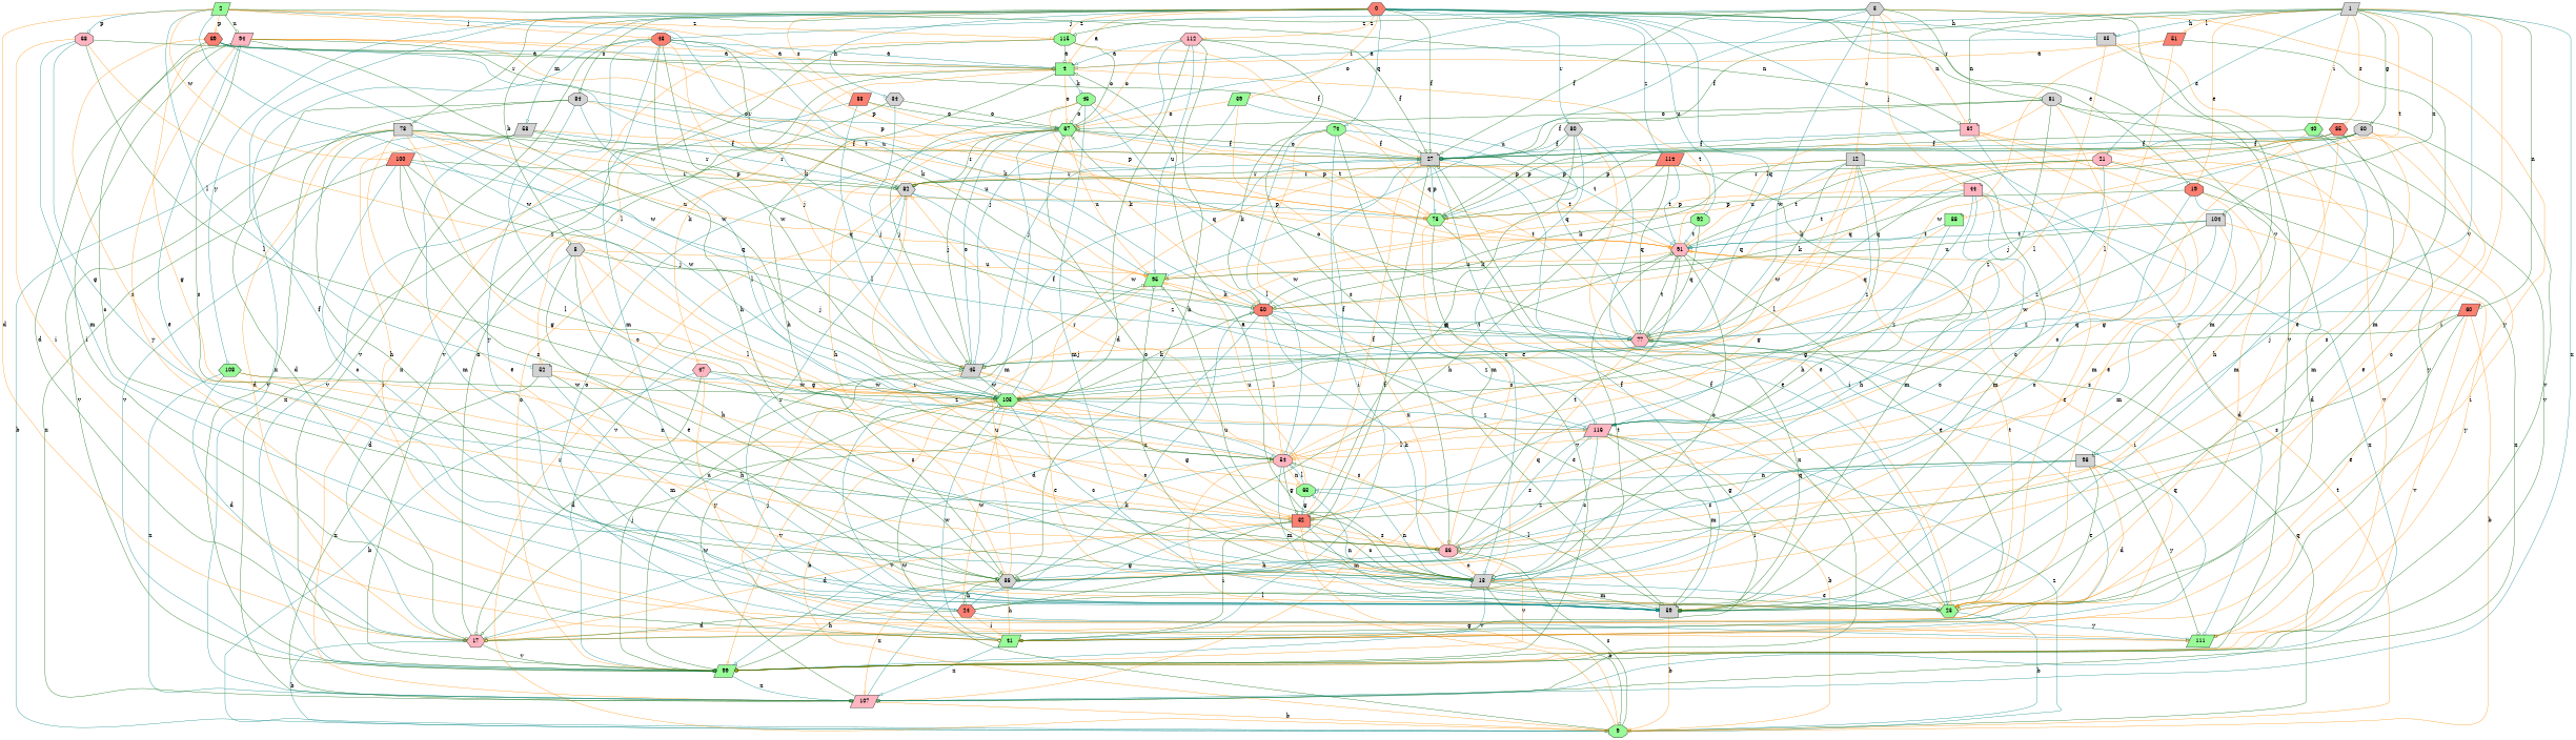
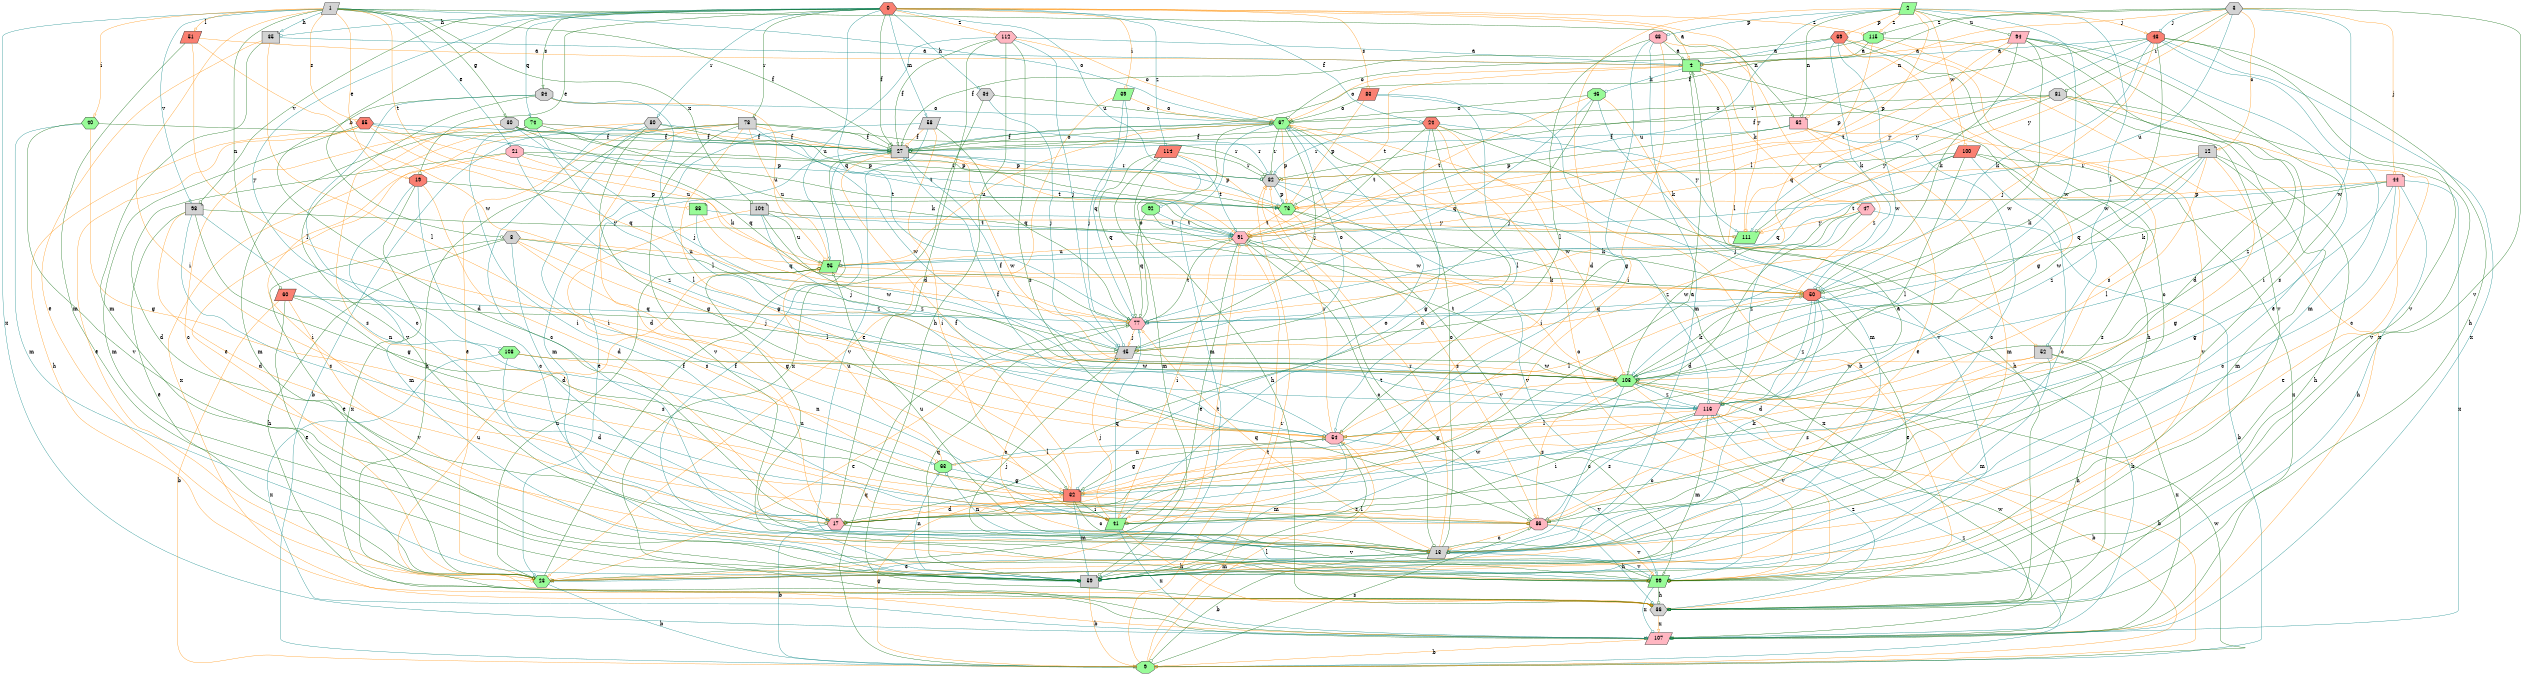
  strict digraph {
    node [fillcolor=lightgrey shape=hexagon style=filled]
    edge [arrowhead=onormal color=darkgreen]
    0 [fillcolor=salmon]
    4 [fillcolor=palegreen shape=note]
    8
    19 [fillcolor=salmon shape=octagon]
    24 [fillcolor=salmon]
    27 [shape=note]
    34
    35 [shape=note]
    39 [fillcolor=palegreen shape=parallelogram]
    58 [shape=parallelogram]
    74 [fillcolor=palegreen shape=octagon]
    77 [fillcolor=lightpink]
    78 [shape=note]
    80
    83 [fillcolor=salmon shape=parallelogram]
    84 [shape=octagon]
    92 [fillcolor=palegreen shape=octagon]
    98 [shape=note]
    108 [fillcolor=palegreen]
    111 [fillcolor=palegreen shape=parallelogram]
    112 [fillcolor=lightpink]
    114 [fillcolor=salmon shape=parallelogram]
    115 [fillcolor=palegreen shape=octagon]
    67 [fillcolor=palegreen]
    52 [shape=note]
    36
    46 [fillcolor=palegreen shape=octagon]
    47 [fillcolor=lightpink]
    91 [fillcolor=lightpink]
    17 [fillcolor=lightpink]
    95 [fillcolor=palegreen shape=parallelogram]
    23 [fillcolor=palegreen]
    32 [fillcolor=salmon shape=note]
    45 [shape=parallelogram]
    54 [fillcolor=lightpink shape=octagon]
    107 [fillcolor=lightpink shape=parallelogram]
    73 [fillcolor=palegreen]
    59 [shape=note]
    13 [shape=parallelogram]
    41 [fillcolor=palegreen shape=parallelogram]
    103 [fillcolor=palegreen]
    82
    99 [fillcolor=palegreen shape=parallelogram]
    50 [fillcolor=salmon shape=octagon]
    9 [fillcolor=palegreen shape=octagon]
    86 [fillcolor=lightpink shape=octagon]
    63 [fillcolor=palegreen shape=octagon]
    1 [shape=parallelogram]
    21 [fillcolor=lightpink shape=octagon]
    30 [shape=octagon]
    40 [fillcolor=palegreen]
    51 [fillcolor=salmon shape=parallelogram]
    60 [fillcolor=salmon shape=parallelogram]
    62 [fillcolor=lightpink shape=note]
    85 [fillcolor=salmon]
    88 [fillcolor=palegreen shape=note]
    104 [shape=note]
    116 [fillcolor=lightpink shape=parallelogram]
    2 [fillcolor=palegreen shape=parallelogram]
    43 [fillcolor=salmon shape=octagon]
    68 [fillcolor=lightpink shape=octagon]
    69 [fillcolor=salmon]
    94 [fillcolor=lightpink shape=parallelogram]
    100 [fillcolor=salmon shape=parallelogram]
    3
    12 [shape=note]
    44 [fillcolor=lightpink shape=note]
    81 [shape=octagon]
    0 -> 4 [color=darkorange label=a]
    0 -> 8 [arrowhead=odot label=b]
    0 -> 19 [arrowhead=odot label=e]
    0 -> 24 [color=teal label=f]
    0 -> 27 [label=f]
    0 -> 34 [color=teal label=h]
    0 -> 35 [arrowhead=odot color=teal label=h]
    0 -> 39 [arrowhead=odot color=darkorange label=i]
    0 -> 58 [color=teal label=m]
    0 -> 74 [color=teal label=q]
    0 -> 77 [color=teal label=q]
    0 -> 78 [label=r]
    0 -> 80 [color=teal label=r]
    0 -> 83 [arrowhead=odot color=darkorange label=s]
    0 -> 84 [label=s]
    0 -> 92 [arrowhead=odot color=teal label=u]
    0 -> 98 [arrowhead=odot label=v]
    0 -> 108 [arrowhead=odot color=teal label=y]
-   0 -> 111 [arrowhead=odot color=teal label=y]
+   0 -> 111 [arrowhead=odot color=darkorange label=y]
    0 -> 112 [color=darkorange label=z]
    0 -> 114 [arrowhead=odot color=teal label=z]
    0 -> 115 [arrowhead=odot color=darkorange label=z]
    4 -> 67 [color=darkorange label=o]
    4 -> 52 [arrowhead=odot color=darkorange label=l]
    4 -> 36 [label=h]
    4 -> 46 [arrowhead=odot color=teal label=k]
    4 -> 47 [color=darkorange label=k]
    4 -> 91 [arrowhead=odot color=darkorange label=t]
    8 -> 36 [arrowhead=odot label=h]
    8 -> 17 [color=teal label=d]
    8 -> 95 [color=darkorange label=u]
    8 -> 23 [arrowhead=odot label=e]
    8 -> 32 [color=darkorange label=g]
    8 -> 45 [label=j]
    8 -> 54 [color=darkorange label=l]
    19 -> 17 [arrowhead=odot color=darkorange label=d]
    19 -> 107 [arrowhead=odot label=x]
    19 -> 73 [label=p]
    19 -> 59 [arrowhead=odot color=teal label=m]
    19 -> 13 [arrowhead=odot color=teal label=c]
    24 -> 27 [arrowhead=odot label=f]
    24 -> 111 [color=teal label=y]
-   36 -> 24 [arrowhead=odot label=h]
+   24 -> 36 [arrowhead=odot label=h]
    24 -> 91 [arrowhead=odot label=t]
    24 -> 17 [arrowhead=odot label=d]
    24 -> 32 [arrowhead=odot color=teal label=g]
    24 -> 41 [color=darkorange label=i]
    24 -> 103 [arrowhead=odot color=darkorange label=w]
    24 -> 82 [color=teal label=r]
    27 -> 67 [label=o]
    27 -> 91 [color=darkorange label=t]
    27 -> 23 [color=teal label=e]
    27 -> 73 [color=teal label=p]
    27 -> 103 [color=darkorange label=w]
    27 -> 82 [arrowhead=odot color=teal label=r]
    34 -> 67 [label=o]
    34 -> 45 [color=teal label=j]
    34 -> 107 [label=x]
    35 -> 4 [color=teal label=a]
    35 -> 23 [arrowhead=odot color=darkorange label=e]
    35 -> 54 [arrowhead=odot color=darkorange label=l]
    35 -> 59 [label=m]
    39 -> 77 [color=teal label=q]
    39 -> 67 [color=darkorange label=o]
    39 -> 23 [color=darkorange label=e]
    39 -> 45 [arrowhead=odot color=teal label=j]
    58 -> 27 [arrowhead=odot color=darkorange label=f]
    58 -> 77 [label=q]
    58 -> 59 [arrowhead=odot color=teal label=m]
    58 -> 41 [arrowhead=odot color=darkorange label=i]
    58 -> 82 [arrowhead=odot color=teal label=r]
    58 -> 99 [arrowhead=odot color=teal label=v]
    74 -> 27 [color=darkorange label=f]
    74 -> 91 [color=teal label=t]
    74 -> 54 [arrowhead=odot color=teal label=l]
    74 -> 107 [color=darkorange label=x]
    74 -> 59 [arrowhead=odot label=m]
    74 -> 41 [arrowhead=odot color=teal label=i]
    74 -> 50 [label=k]
    77 -> 67 [label=o]
    77 -> 91 [label=t]
    77 -> 45 [color=darkorange label=j]
    78 -> 27 [label=f]
    78 -> 36 [arrowhead=odot label=h]
    78 -> 17 [color=darkorange label=d]
    78 -> 95 [arrowhead=odot color=darkorange label=u]
    78 -> 23 [arrowhead=odot color=darkorange label=e]
    78 -> 32 [arrowhead=odot color=darkorange label=g]
    78 -> 73 [arrowhead=odot color=darkorange label=p]
    78 -> 103 [arrowhead=odot color=teal label=w]
    78 -> 82 [arrowhead=odot label=r]
    78 -> 99 [arrowhead=odot label=v]
    78 -> 9 [color=teal label=b]
    80 -> 27 [arrowhead=odot color=teal label=f]
    80 -> 23 [arrowhead=odot color=darkorange label=e]
    80 -> 32 [label=g]
    80 -> 73 [label=p]
    80 -> 13 [color=teal label=c]
    80 -> 41 [color=teal label=i]
    83 -> 67 [label=o]
    83 -> 54 [color=teal label=l]
    83 -> 73 [arrowhead=odot color=darkorange label=p]
    83 -> 99 [color=teal label=v]
    84 -> 67 [arrowhead=odot color=teal label=o]
    84 -> 17 [arrowhead=odot label=d]
    84 -> 95 [arrowhead=odot color=darkorange label=u]
    84 -> 54 [arrowhead=odot color=teal label=l]
    84 -> 13 [arrowhead=odot color=teal label=c]
    84 -> 99 [label=v]
    92 -> 77 [label=q]
    92 -> 91 [color=teal label=t]
    92 -> 50 [arrowhead=odot label=k]
    98 -> 111 [arrowhead=odot label=y]
    98 -> 17 [arrowhead=odot color=darkorange label=d]
    98 -> 23 [arrowhead=odot label=e]
    98 -> 32 [arrowhead=odot label=g]
    98 -> 86 [arrowhead=odot color=teal label=s]
    98 -> 63 [color=teal label=n]
    108 -> 17 [color=teal label=d]
    108 -> 107 [color=teal label=x]
    108 -> 103 [arrowhead=odot label=w]
    108 -> 63 [arrowhead=odot color=darkorange label=n]
    112 -> 4 [color=teal label=a]
    112 -> 27 [label=f]
    112 -> 67 [color=darkorange label=o]
    112 -> 36 [arrowhead=odot label=h]
    112 -> 17 [label=d]
    112 -> 95 [color=teal label=u]
    112 -> 45 [arrowhead=odot color=teal label=j]
    112 -> 86 [label=s]
    114 -> 77 [label=q]
    114 -> 36 [label=h]
    114 -> 91 [color=teal label=t]
    114 -> 59 [arrowhead=odot label=m]
    114 -> 103 [color=darkorange label=w]
    114 -> 82 [arrowhead=odot label=r]
    115 -> 4 [arrowhead=odot label=a]
    115 -> 77 [color=darkorange label=q]
    115 -> 67 [arrowhead=odot label=o]
    115 -> 107 [color=darkorange label=x]
    115 -> 99 [arrowhead=odot label=v]
    67 -> 27 [arrowhead=odot color=teal label=f]
    67 -> 36 [arrowhead=odot color=darkorange label=h]
    67 -> 95 [arrowhead=odot color=darkorange label=u]
    67 -> 45 [label=j]
    67 -> 73 [color=darkorange label=p]
    67 -> 59 [color=teal label=m]
    67 -> 82 [label=r]
    52 -> 36 [label=h]
    52 -> 107 [arrowhead=odot label=x]
    52 -> 59 [arrowhead=odot color=teal label=m]
    52 -> 103 [arrowhead=odot color=darkorange label=w]
    52 -> 86 [color=darkorange label=s]
    36 -> 95 [arrowhead=odot color=darkorange label=u]
    36 -> 107 [color=darkorange label=x]
    36 -> 116 [arrowhead=odot color=teal label=z]
    46 -> 77 [arrowhead=odot color=teal label=q]
    46 -> 67 [arrowhead=odot label=o]
    46 -> 91 [arrowhead=odot color=darkorange label=t]
    46 -> 45 [label=j]
    46 -> 59 [arrowhead=odot color=teal label=m]
    46 -> 50 [color=darkorange label=k]
    47 -> 111 [color=darkorange label=y]
    47 -> 17 [arrowhead=odot label=d]
    47 -> 103 [label=w]
    47 -> 9 [color=teal label=b]
    47 -> 116 [color=teal label=z]
    91 -> 95 [arrowhead=odot color=darkorange label=u]
    91 -> 23 [label=e]
    91 -> 13 [arrowhead=odot label=c]
    91 -> 41 [color=darkorange label=i]
    17 -> 4 [arrowhead=odot label=a]
    17 -> 99 [arrowhead=odot label=v]
    17 -> 9 [arrowhead=odot color=teal label=b]
    95 -> 50 [arrowhead=odot color=darkorange label=k]
    23 -> 27 [label=f]
    23 -> 91 [color=darkorange label=t]
    23 -> 95 [arrowhead=odot label=u]
    23 -> 9 [color=teal label=b]
    32 -> 27 [arrowhead=odot color=darkorange label=f]
    32 -> 17 [arrowhead=odot color=darkorange label=d]
    32 -> 59 [color=teal label=m]
    32 -> 13 [arrowhead=odot label=c]
    32 -> 41 [label=i]
    32 -> 86 [arrowhead=odot color=darkorange label=s]
    45 -> 67 [color=teal label=o]
    45 -> 23 [arrowhead=odot color=darkorange label=e]
    45 -> 13 [arrowhead=odot color=darkorange label=c]
    45 -> 103 [arrowhead=odot label=w]
    54 -> 27 [color=teal label=f]
    54 -> 32 [label=g]
    54 -> 59 [color=teal label=m]
    54 -> 82 [color=darkorange label=r]
    54 -> 99 [color=teal label=v]
    54 -> 63 [color=darkorange label=n]
    107 -> 103 [arrowhead=odot label=w]
    107 -> 50 [color=teal label=k]
    107 -> 9 [color=darkorange label=b]
    73 -> 91 [color=darkorange label=t]
    73 -> 107 [label=x]
    73 -> 99 [label=v]
    73 -> 86 [color=darkorange label=s]
    59 -> 27 [arrowhead=odot color=teal label=f]
    59 -> 77 [label=q]
    59 -> 54 [label=l]
    59 -> 9 [color=darkorange label=b]
    59 -> 63 [color=teal label=n]
    13 -> 4 [label=a]
    13 -> 77 [color=darkorange label=q]
    13 -> 67 [arrowhead=odot label=o]
    13 -> 95 [label=u]
    13 -> 23 [color=teal label=e]
    13 -> 59 [label=m]
    13 -> 82 [color=darkorange label=r]
    13 -> 99 [arrowhead=odot color=teal label=v]
    13 -> 50 [arrowhead=odot color=teal label=k]
    13 -> 9 [arrowhead=odot label=b]
    13 -> 63 [arrowhead=odot color=teal label=n]
    41 -> 77 [color=teal label=q]
    41 -> 67 [arrowhead=odot color=teal label=o]
    41 -> 36 [color=darkorange label=h]
    41 -> 45 [color=darkorange label=j]
    41 -> 107 [color=teal label=x]
    41 -> 103 [arrowhead=odot color=teal label=w]
    103 -> 27 [color=teal label=f]
    103 -> 91 [arrowhead=odot label=t]
    103 -> 32 [color=darkorange label=g]
    103 -> 13 [color=teal label=c]
    103 -> 99 [color=darkorange label=v]
    103 -> 50 [label=k]
    103 -> 9 [arrowhead=odot color=darkorange label=b]
    103 -> 86 [arrowhead=odot color=darkorange label=s]
    103 -> 116 [color=teal label=z]
    82 -> 73 [color=teal label=p]
    82 -> 99 [arrowhead=odot color=teal label=v]
    82 -> 116 [arrowhead=odot color=teal label=z]
    99 -> 67 [color=darkorange label=o]
    99 -> 36 [arrowhead=odot label=h]
    99 -> 95 [arrowhead=odot label=u]
    99 -> 45 [label=j]
    99 -> 107 [arrowhead=odot color=teal label=x]
    50 -> 77 [arrowhead=odot color=teal label=q]
    50 -> 17 [color=teal label=d]
    50 -> 23 [arrowhead=odot label=e]
    50 -> 54 [arrowhead=odot color=darkorange label=l]
    50 -> 116 [arrowhead=odot color=teal label=z]
    9 -> 77 [arrowhead=odot label=q]
    9 -> 91 [color=darkorange label=t]
    9 -> 32 [arrowhead=odot color=darkorange label=g]
    9 -> 54 [color=darkorange label=l]
    9 -> 103 [arrowhead=odot label=w]
    9 -> 82 [color=darkorange label=r]
    9 -> 86 [label=s]
    9 -> 116 [color=teal label=z]
    86 -> 36 [color=teal label=h]
    86 -> 91 [arrowhead=odot label=t]
    86 -> 13 [color=darkorange label=c]
    86 -> 99 [color=darkorange label=v]
    63 -> 95 [color=darkorange label=u]
    63 -> 32 [color=teal label=g]
    63 -> 54 [color=teal label=l]
    1 -> 19 [color=darkorange label=e]
    1 -> 27 [arrowhead=odot label=f]
    1 -> 35 [color=teal label=h]
    1 -> 98 [color=teal label=v]
    1 -> 67 [arrowhead=odot color=teal label=o]
    1 -> 107 [arrowhead=odot color=teal label=x]
    1 -> 41 [arrowhead=odot color=darkorange label=i]
    1 -> 21 [color=teal label=e]
    1 -> 30 [label=g]
    1 -> 40 [color=darkorange label=i]
    1 -> 51 [color=darkorange label=l]
    1 -> 60 [arrowhead=odot label=n]
    1 -> 62 [label=n]
    1 -> 85 [arrowhead=odot color=darkorange label=s]
    1 -> 88 [arrowhead=odot color=darkorange label=t]
    1 -> 104 [arrowhead=odot label=x]
    21 -> 91 [arrowhead=odot label=t]
    21 -> 17 [arrowhead=odot label=d]
    21 -> 41 [color=darkorange label=i]
    21 -> 82 [arrowhead=odot label=r]
    21 -> 50 [arrowhead=odot color=darkorange label=k]
    21 -> 116 [color=teal label=z]
    30 -> 27 [arrowhead=odot label=f]
    30 -> 77 [arrowhead=odot label=q]
    30 -> 45 [arrowhead=odot color=teal label=j]
    30 -> 73 [label=p]
    30 -> 13 [arrowhead=odot color=darkorange label=c]
    30 -> 86 [arrowhead=odot color=darkorange label=s]
    40 -> 27 [label=f]
    40 -> 32 [color=darkorange label=g]
    40 -> 59 [arrowhead=odot color=teal label=m]
    40 -> 99 [arrowhead=odot label=v]
    51 -> 4 [arrowhead=odot color=darkorange label=a]
    51 -> 54 [color=darkorange label=l]
    51 -> 59 [label=m]
    51 -> 103 [arrowhead=odot color=darkorange label=w]
    60 -> 77 [arrowhead=odot color=teal label=q]
    60 -> 23 [arrowhead=odot label=e]
    60 -> 45 [arrowhead=odot label=j]
    60 -> 99 [color=darkorange label=v]
    60 -> 9 [arrowhead=odot color=darkorange label=b]
    60 -> 86 [arrowhead=odot label=s]
    62 -> 27 [arrowhead=odot color=teal label=f]
    62 -> 23 [color=darkorange label=e]
    62 -> 73 [label=p]
    62 -> 59 [arrowhead=odot color=darkorange label=m]
    62 -> 13 [arrowhead=odot color=teal label=c]
    62 -> 99 [color=darkorange label=v]
    85 -> 27 [color=teal label=f]
    85 -> 77 [arrowhead=odot color=darkorange label=q]
    85 -> 36 [arrowhead=odot color=darkorange label=h]
    85 -> 95 [arrowhead=odot color=darkorange label=u]
    85 -> 23 [arrowhead=odot color=darkorange label=e]
    85 -> 73 [color=teal label=p]
    85 -> 59 [label=m]
    88 -> 77 [arrowhead=odot color=darkorange label=q]
    88 -> 91 [color=teal label=t]
    88 -> 116 [color=teal label=z]
    104 -> 111 [color=darkorange label=y]
    104 -> 91 [color=teal label=t]
    104 -> 95 [label=u]
    104 -> 103 [arrowhead=odot label=w]
    104 -> 86 [color=darkorange label=s]
    104 -> 116 [color=teal label=z]
    116 -> 54 [arrowhead=odot color=darkorange label=l]
    116 -> 59 [arrowhead=odot label=m]
    116 -> 13 [arrowhead=odot color=teal label=c]
    116 -> 41 [label=i]
    116 -> 9 [arrowhead=odot color=darkorange label=b]
    116 -> 86 [color=teal label=s]
    2 -> 115 [color=darkorange label=z]
    2 -> 52 [arrowhead=odot color=teal label=l]
    2 -> 17 [arrowhead=odot color=darkorange label=d]
    2 -> 95 [color=teal label=u]
    2 -> 73 [arrowhead=odot color=darkorange label=p]
    2 -> 103 [color=teal label=w]
    2 -> 62 [arrowhead=odot label=n]
    2 -> 43 [color=darkorange label=j]
    2 -> 68 [arrowhead=odot color=teal label=p]
    2 -> 69 [color=darkorange label=p]
    2 -> 94 [arrowhead=odot label=u]
    2 -> 100 [arrowhead=odot color=darkorange label=w]
    43 -> 4 [arrowhead=odot color=teal label=a]
    43 -> 111 [color=teal label=y]
    43 -> 36 [arrowhead=odot label=h]
    43 -> 45 [color=darkorange label=j]
    43 -> 107 [arrowhead=odot color=teal label=x]
    43 -> 59 [arrowhead=odot color=teal label=m]
    43 -> 103 [label=w]
    43 -> 82 [arrowhead=odot label=r]
    43 -> 99 [arrowhead=odot label=v]
    43 -> 50 [color=teal label=k]
    68 -> 4 [label=a]
    68 -> 32 [arrowhead=odot color=teal label=g]
    68 -> 54 [label=l]
    68 -> 59 [color=teal label=m]
    68 -> 41 [arrowhead=odot color=darkorange label=i]
    68 -> 116 [arrowhead=odot color=darkorange label=z]
    69 -> 4 [arrowhead=odot color=teal label=a]
    69 -> 27 [label=f]
    69 -> 32 [arrowhead=odot color=darkorange label=g]
    69 -> 13 [arrowhead=odot label=c]
    69 -> 103 [color=teal label=w]
    69 -> 50 [arrowhead=odot color=teal label=k]
    69 -> 86 [color=darkorange label=s]
    94 -> 4 [color=darkorange label=a]
    94 -> 111 [arrowhead=odot color=darkorange label=y]
    94 -> 91 [color=darkorange label=t]
    94 -> 17 [arrowhead=odot label=d]
    94 -> 23 [color=teal label=e]
    94 -> 73 [arrowhead=odot color=darkorange label=p]
    94 -> 41 [arrowhead=odot label=i]
    94 -> 103 [label=w]
    94 -> 50 [arrowhead=odot label=k]
    94 -> 86 [label=s]
    100 -> 77 [color=teal label=q]
    100 -> 45 [arrowhead=odot label=j]
    100 -> 54 [label=l]
    100 -> 107 [label=x]
    100 -> 13 [arrowhead=odot color=teal label=c]
    100 -> 82 [label=r]
    100 -> 86 [arrowhead=odot label=s]
    3 -> 27 [label=f]
    3 -> 111 [arrowhead=odot color=darkorange label=y]
    3 -> 115 [label=z]
    3 -> 95 [arrowhead=odot color=teal label=u]
    3 -> 103 [arrowhead=odot color=teal label=w]
    3 -> 99 [arrowhead=odot label=v]
    3 -> 62 [arrowhead=odot color=darkorange label=n]
    3 -> 43 [arrowhead=odot color=teal label=j]
    3 -> 12 [color=darkorange label=c]
    3 -> 44 [arrowhead=odot color=darkorange label=j]
    3 -> 81 [arrowhead=odot label=r]
    12 -> 77 [color=teal label=q]
    12 -> 36 [label=h]
    12 -> 32 [color=darkorange label=g]
    12 -> 54 [color=darkorange label=l]
    12 -> 59 [arrowhead=odot label=m]
    12 -> 103 [arrowhead=odot label=w]
    12 -> 82 [color=darkorange label=r]
    12 -> 50 [label=k]
    12 -> 116 [arrowhead=odot color=teal label=z]
    44 -> 36 [arrowhead=odot color=teal label=h]
    44 -> 91 [color=teal label=t]
    44 -> 23 [color=darkorange label=e]
    44 -> 32 [arrowhead=odot color=teal label=g]
    44 -> 107 [arrowhead=odot color=teal label=x]
    44 -> 73 [color=darkorange label=p]
    44 -> 13 [arrowhead=odot color=teal label=c]
    44 -> 50 [label=k]
    81 -> 27 [arrowhead=odot label=f]
    81 -> 111 [arrowhead=odot label=y]
    81 -> 67 [label=o]
    81 -> 91 [color=darkorange label=l]
    81 -> 13 [arrowhead=odot color=darkorange label=c]
    81 -> 99 [arrowhead=odot label=v]
    81 -> 116 [label=z]
  }
